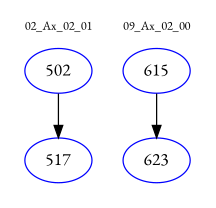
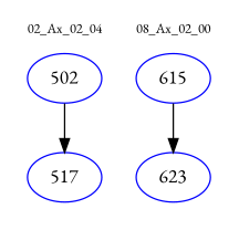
  digraph {
    fontname="EB Garamond"
    node [color=blue fontname="EB Garamond"]
    edge [color=black fontname="EB Garamond"]
    n1 [label=502]
    n2 [label=517]
    n3 [label=615]
    n4 [label=623]
    subgraph cluster_1 {
      color=white
      fontsize=10
-     label="02_Ax_02_01"
+     label="02_Ax_02_04"
      n1
      n2
    }
    subgraph cluster_2 {
      color=white
      fontsize=10
-     label="09_Ax_02_00"
+     label="08_Ax_02_00"
      n3
      n4
    }
    n1 -> n2
    n3 -> n4
  }
